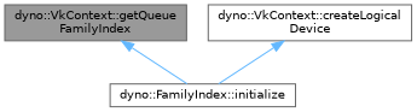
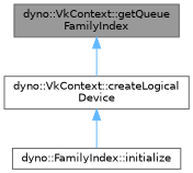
  digraph {
    rankdir=TB
    node [color=grey40 fillcolor=white fontname=Helvetica fontsize=10 shape=box style=filled]
    edge [color=steelblue1 dir=back fontname=Helvetica fontsize=10 labelfontname=Helvetica labelfontsize=10 style=solid]
    n1 [color=gray40 fillcolor=grey60 fontcolor=black height=0.2 label="dyno::VkContext::getQueue\lFamilyIndex" width=0.4]
    n2 [height=0.2 label="dyno::VkContext::createLogical\lDevice" width=0.4]
    n3 [height=0.2 label="dyno::FamilyIndex::initialize" width=0.4]
-   n1 -> n3
+   n1 -> n2
    n2 -> n3
  }
